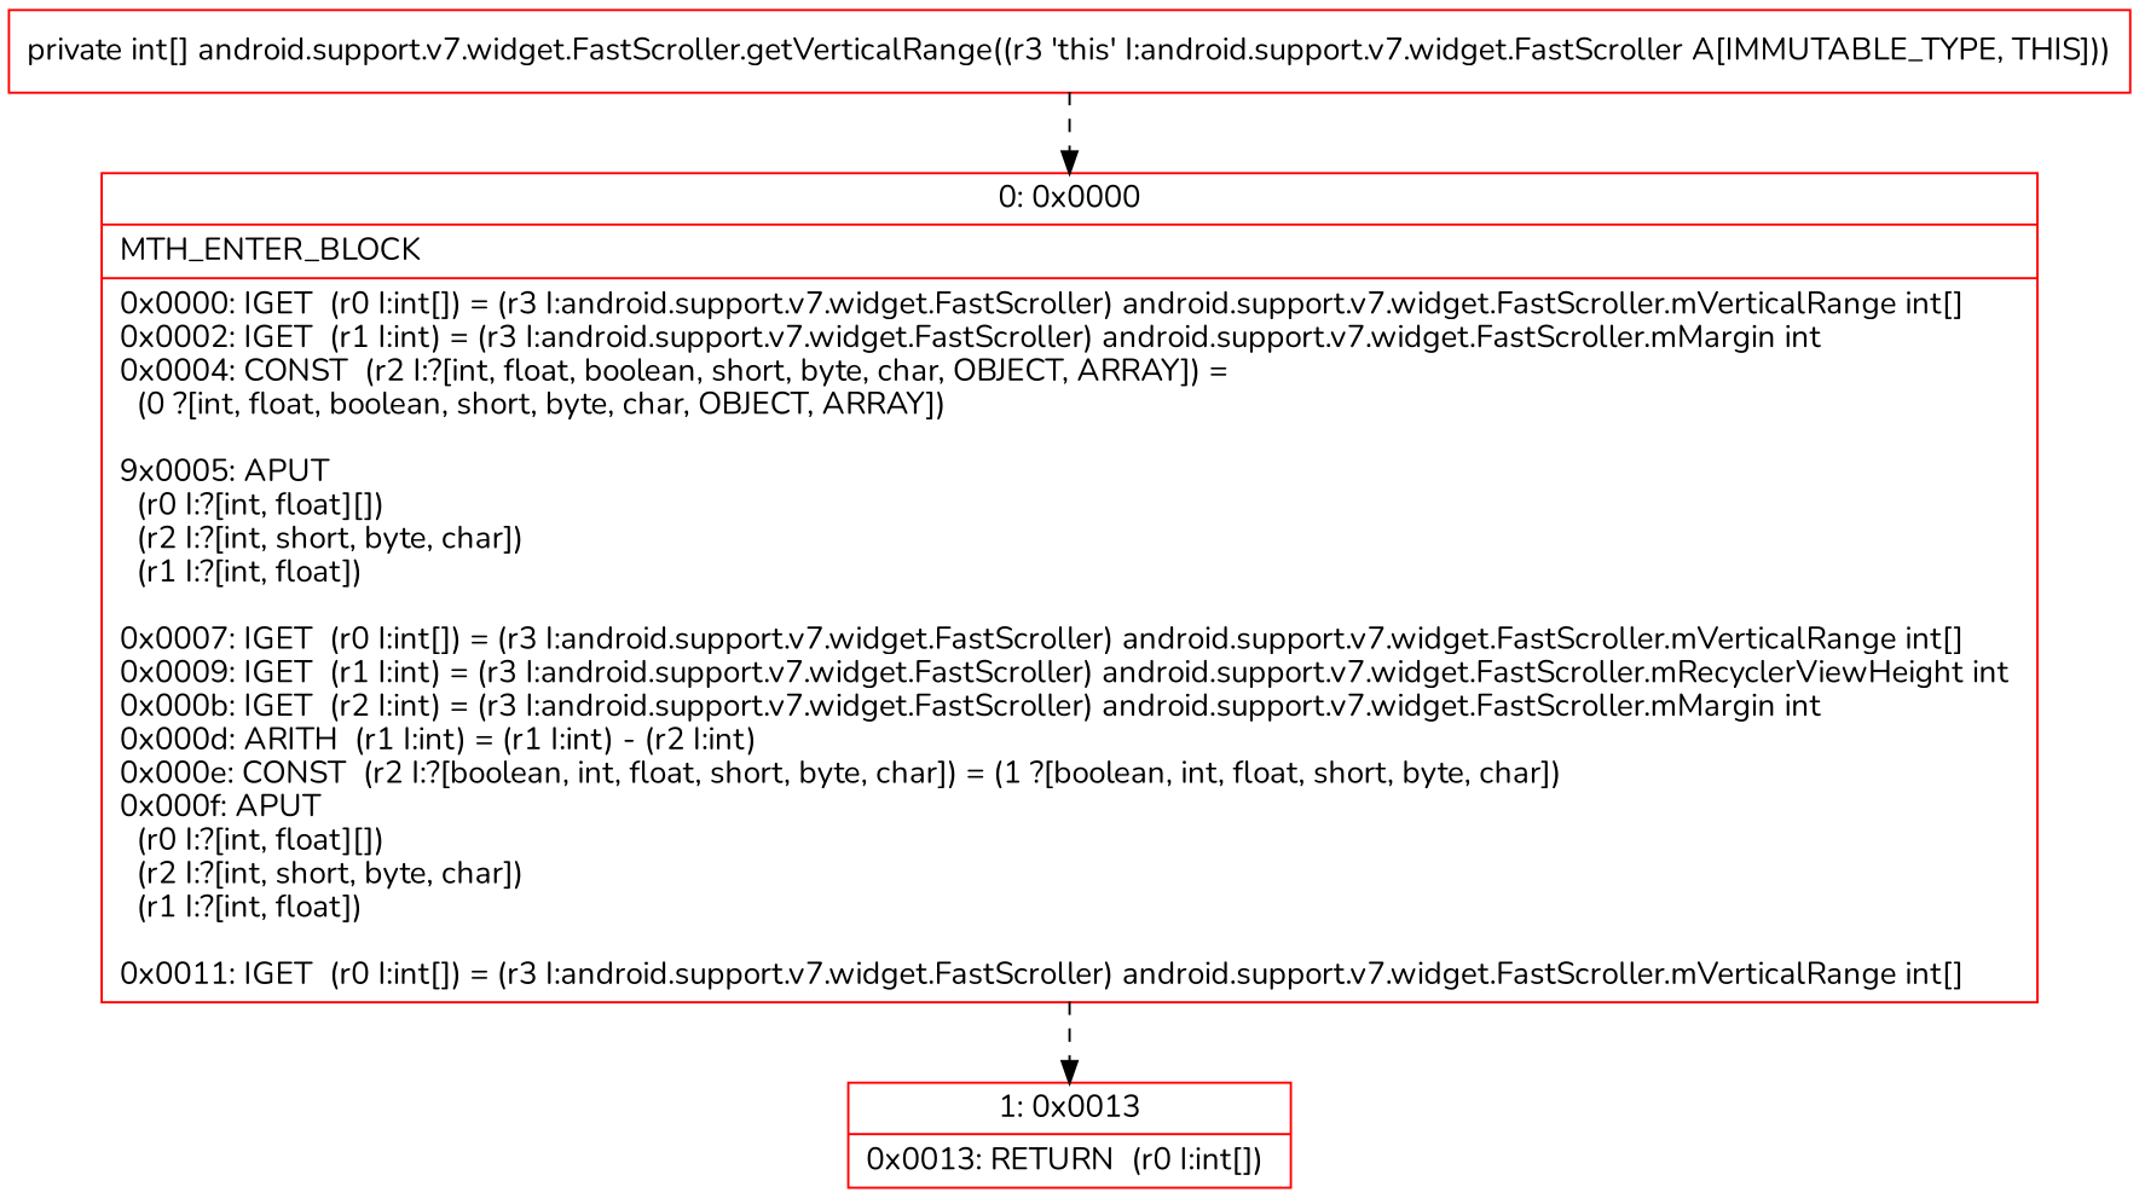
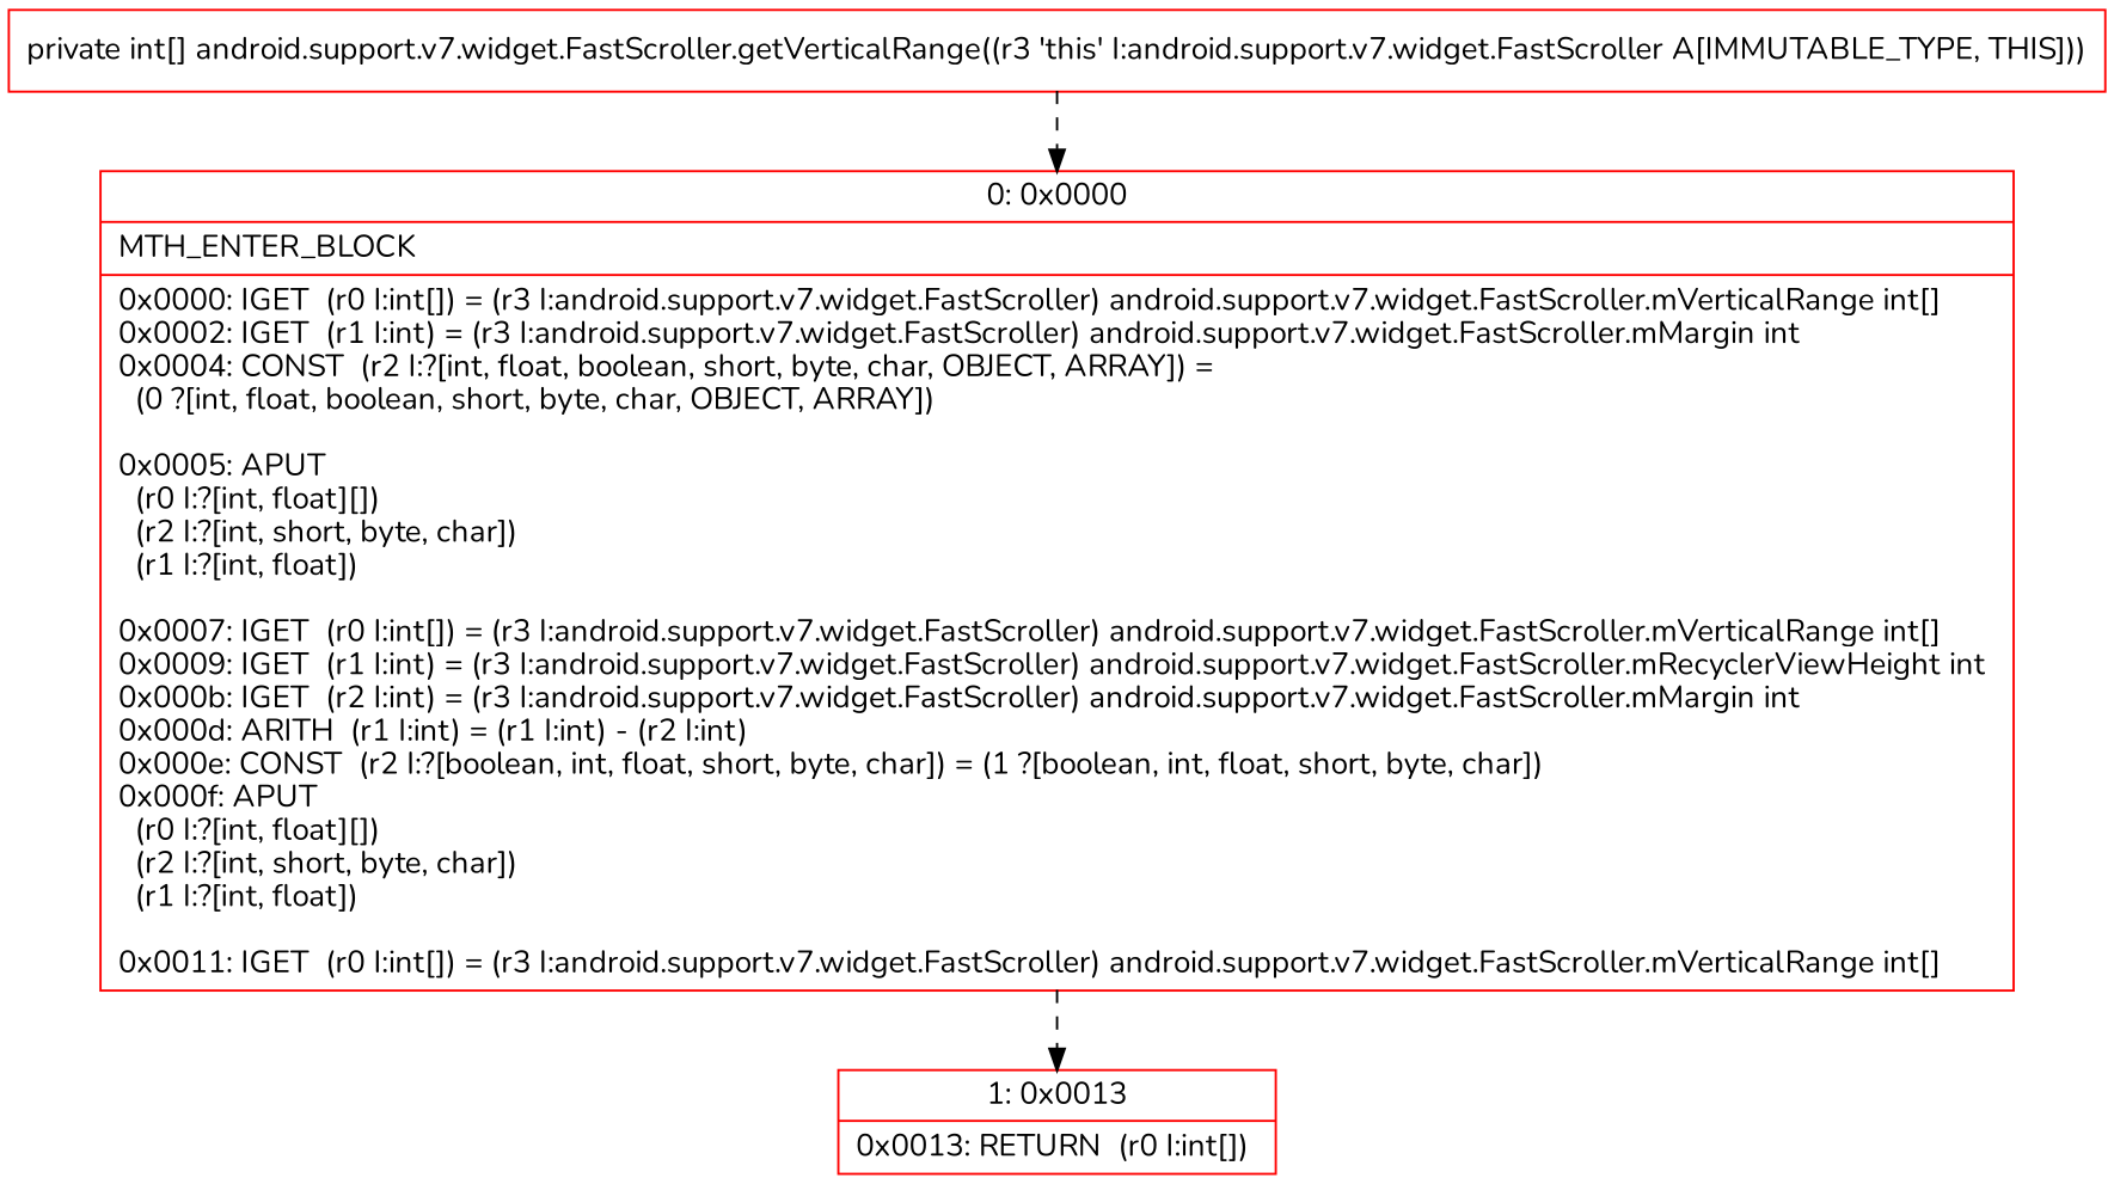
  digraph {
    fontname=Nunito
    node [shape=record color=red fontname=Nunito]
    edge [style=dashed fontname=Nunito]
-   n1 [label="{0\:\ 0x0000|MTH_ENTER_BLOCK\l|0x0000: IGET  (r0 I:int[]) = (r3 I:android.support.v7.widget.FastScroller) android.support.v7.widget.FastScroller.mVerticalRange int[] \l0x0002: IGET  (r1 I:int) = (r3 I:android.support.v7.widget.FastScroller) android.support.v7.widget.FastScroller.mMargin int \l0x0004: CONST  (r2 I:?[int, float, boolean, short, byte, char, OBJECT, ARRAY]) = \l  (0 ?[int, float, boolean, short, byte, char, OBJECT, ARRAY])\l \l9x0005: APUT  \l  (r0 I:?[int, float][])\l  (r2 I:?[int, short, byte, char])\l  (r1 I:?[int, float])\l \l0x0007: IGET  (r0 I:int[]) = (r3 I:android.support.v7.widget.FastScroller) android.support.v7.widget.FastScroller.mVerticalRange int[] \l0x0009: IGET  (r1 I:int) = (r3 I:android.support.v7.widget.FastScroller) android.support.v7.widget.FastScroller.mRecyclerViewHeight int \l0x000b: IGET  (r2 I:int) = (r3 I:android.support.v7.widget.FastScroller) android.support.v7.widget.FastScroller.mMargin int \l0x000d: ARITH  (r1 I:int) = (r1 I:int) \- (r2 I:int) \l0x000e: CONST  (r2 I:?[boolean, int, float, short, byte, char]) = (1 ?[boolean, int, float, short, byte, char]) \l0x000f: APUT  \l  (r0 I:?[int, float][])\l  (r2 I:?[int, short, byte, char])\l  (r1 I:?[int, float])\l \l0x0011: IGET  (r0 I:int[]) = (r3 I:android.support.v7.widget.FastScroller) android.support.v7.widget.FastScroller.mVerticalRange int[] \l}"]
+   n1 [label="{0\:\ 0x0000|MTH_ENTER_BLOCK\l|0x0000: IGET  (r0 I:int[]) = (r3 I:android.support.v7.widget.FastScroller) android.support.v7.widget.FastScroller.mVerticalRange int[] \l0x0002: IGET  (r1 I:int) = (r3 I:android.support.v7.widget.FastScroller) android.support.v7.widget.FastScroller.mMargin int \l0x0004: CONST  (r2 I:?[int, float, boolean, short, byte, char, OBJECT, ARRAY]) = \l  (0 ?[int, float, boolean, short, byte, char, OBJECT, ARRAY])\l \l0x0005: APUT  \l  (r0 I:?[int, float][])\l  (r2 I:?[int, short, byte, char])\l  (r1 I:?[int, float])\l \l0x0007: IGET  (r0 I:int[]) = (r3 I:android.support.v7.widget.FastScroller) android.support.v7.widget.FastScroller.mVerticalRange int[] \l0x0009: IGET  (r1 I:int) = (r3 I:android.support.v7.widget.FastScroller) android.support.v7.widget.FastScroller.mRecyclerViewHeight int \l0x000b: IGET  (r2 I:int) = (r3 I:android.support.v7.widget.FastScroller) android.support.v7.widget.FastScroller.mMargin int \l0x000d: ARITH  (r1 I:int) = (r1 I:int) \- (r2 I:int) \l0x000e: CONST  (r2 I:?[boolean, int, float, short, byte, char]) = (1 ?[boolean, int, float, short, byte, char]) \l0x000f: APUT  \l  (r0 I:?[int, float][])\l  (r2 I:?[int, short, byte, char])\l  (r1 I:?[int, float])\l \l0x0011: IGET  (r0 I:int[]) = (r3 I:android.support.v7.widget.FastScroller) android.support.v7.widget.FastScroller.mVerticalRange int[] \l}"]
    n2 [label="{1\:\ 0x0013|0x0013: RETURN  (r0 I:int[]) \l}"]
    n3 [label="{private int[] android.support.v7.widget.FastScroller.getVerticalRange((r3 'this' I:android.support.v7.widget.FastScroller A[IMMUTABLE_TYPE, THIS])) }"]
    n1 -> n2
    n3 -> n1
  }
